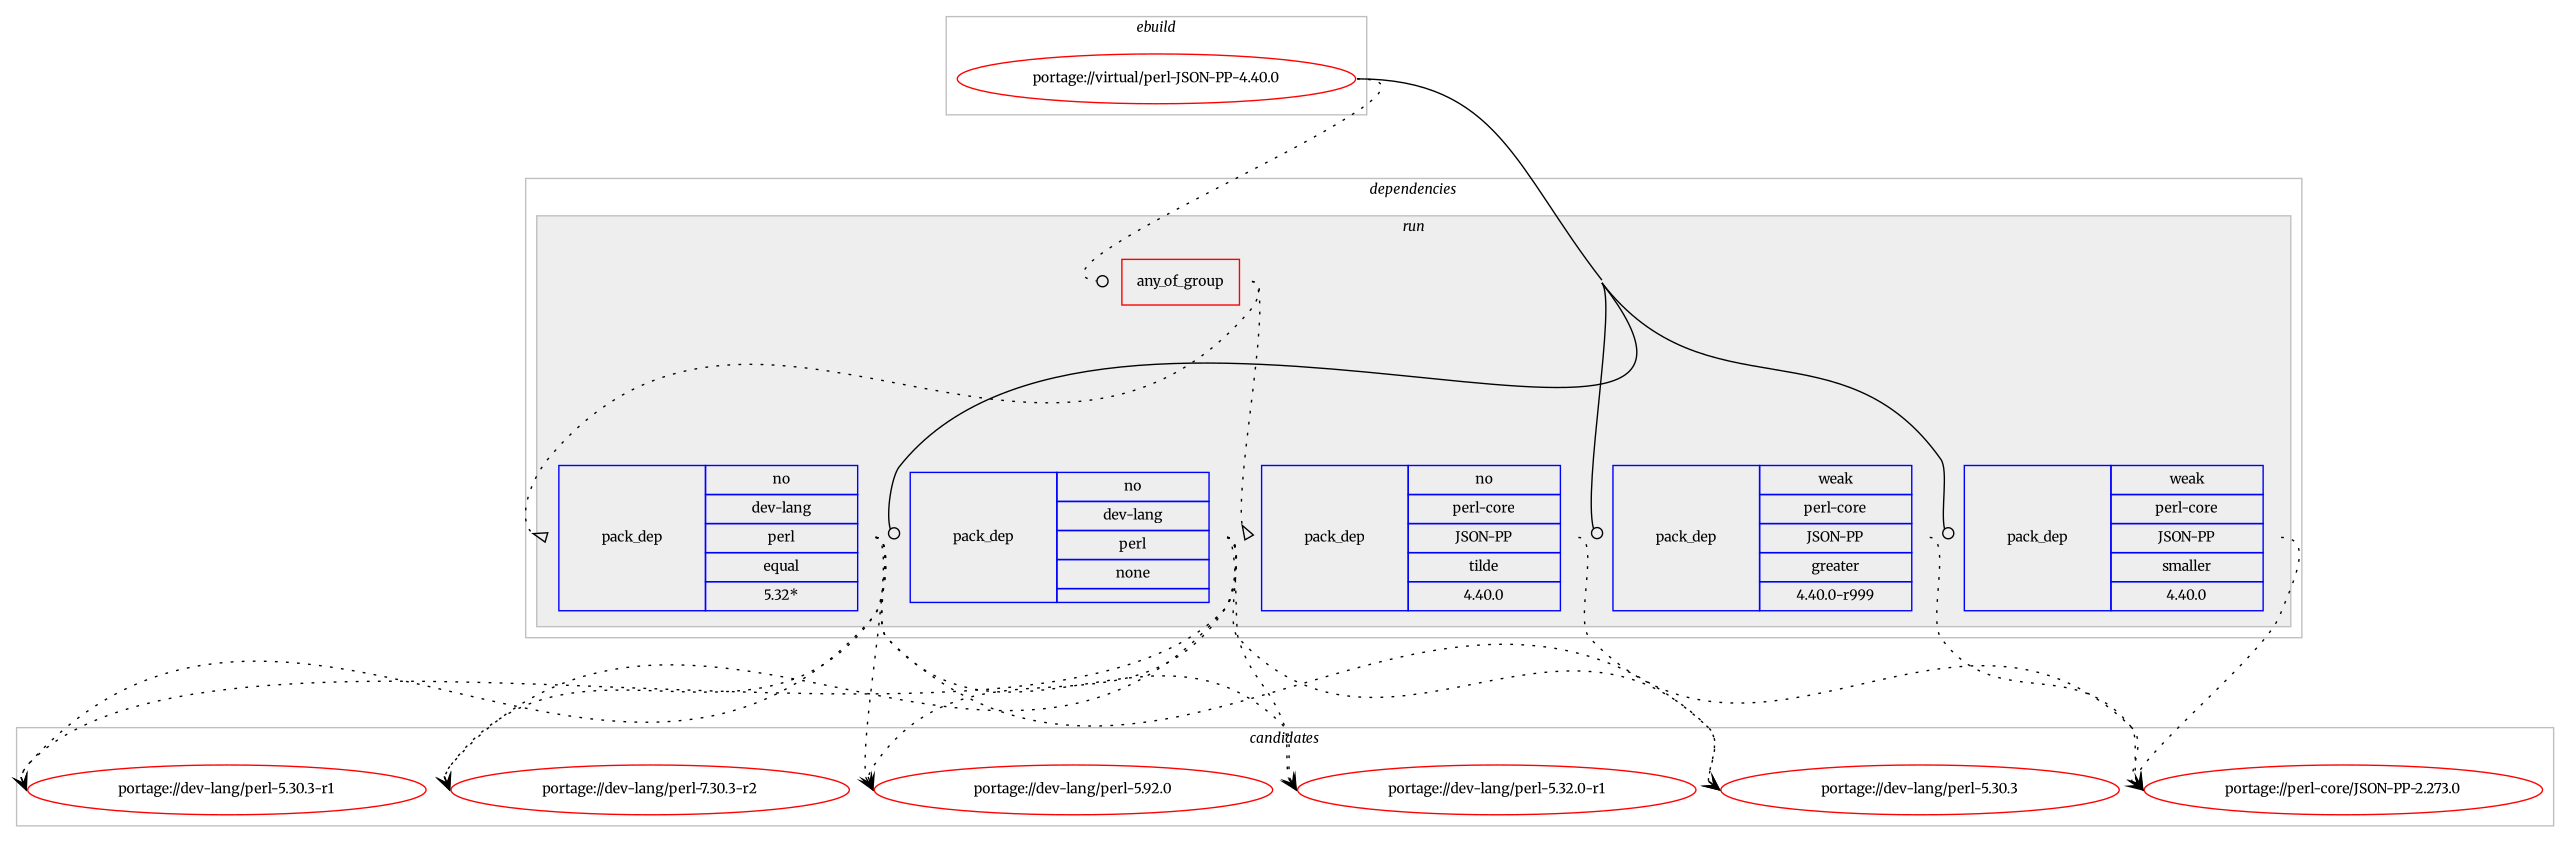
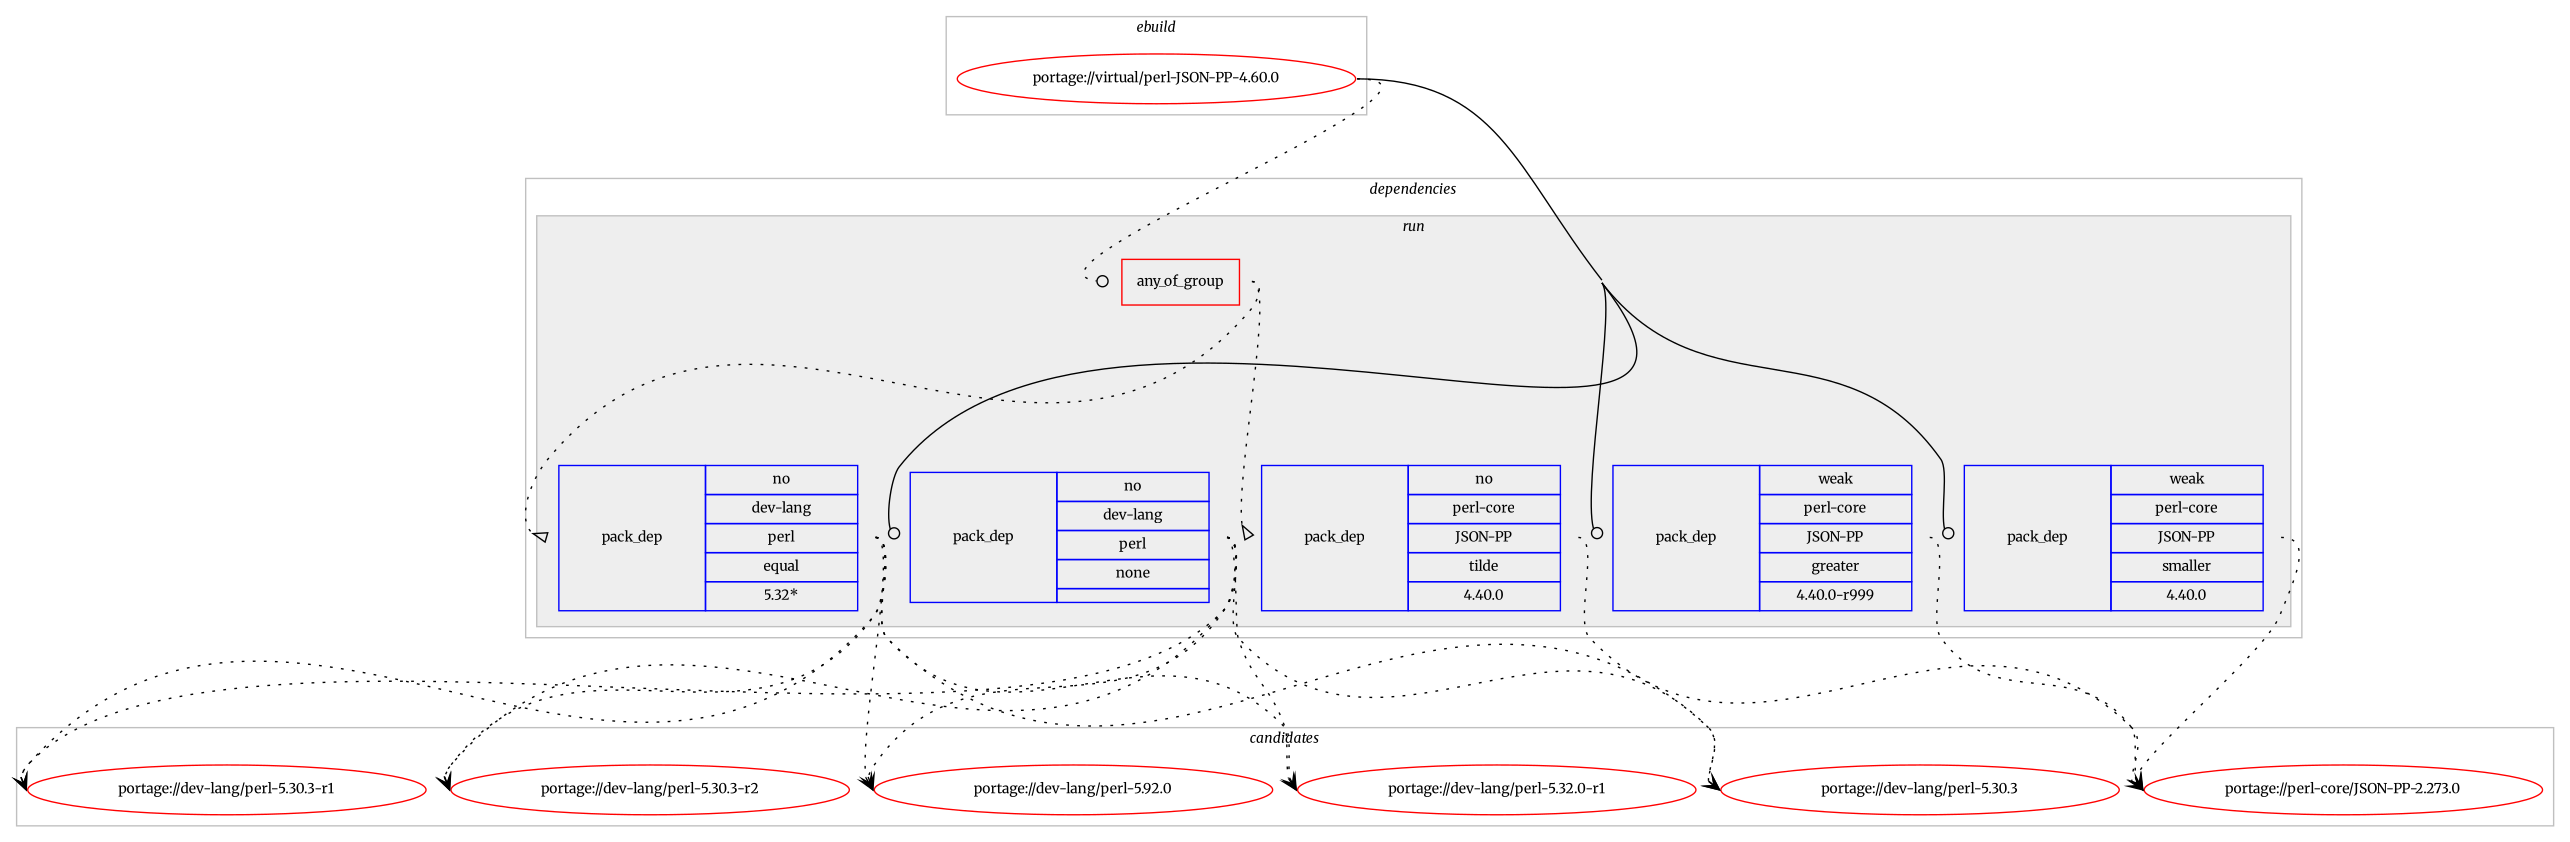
  digraph {
    compound=true
    concentrate=true
    fontname=Merriweather
    fontsize=10
    newrank=true
    rankdir=TB
    ranksep=1.5
    node [color=red fontname=Merriweather fontsize=10]
    edge [arrowhead=vee fontname=Merriweather headport=w style=dotted tailport=e weight=100]
-   n1 [label="portage://virtual/perl-JSON-PP-4.40.0" width=4]
+   n1 [label="portage://virtual/perl-JSON-PP-4.60.0" width=4]
    n2 [color=blue label=<<TABLE BORDER="0" CELLBORDER="1" CELLSPACING="0" CELLPADDING="4" WIDTH="220"><TR><TD ROWSPAN="6" CELLPADDING="30">pack_dep</TD></TR><TR><TD WIDTH="110">no</TD></TR><TR><TD>dev-lang</TD></TR><TR><TD>perl</TD></TR><TR><TD>equal</TD></TR><TR><TD>5.32*</TD></TR></TABLE>> shape=none]
    n3 [color=blue label=<<TABLE BORDER="0" CELLBORDER="1" CELLSPACING="0" CELLPADDING="4" WIDTH="220"><TR><TD ROWSPAN="6" CELLPADDING="30">pack_dep</TD></TR><TR><TD WIDTH="110">no</TD></TR><TR><TD>perl-core</TD></TR><TR><TD>JSON-PP</TD></TR><TR><TD>tilde</TD></TR><TR><TD>4.40.0</TD></TR></TABLE>> shape=none]
    n4 [label=<<TABLE BORDER="0" CELLBORDER="1" CELLSPACING="0" CELLPADDING="4"><TR><TD CELLPADDING="10">any_of_group</TD></TR></TABLE>> shape=none]
    n5 [color=blue label=<<TABLE BORDER="0" CELLBORDER="1" CELLSPACING="0" CELLPADDING="4" WIDTH="220"><TR><TD ROWSPAN="6" CELLPADDING="30">pack_dep</TD></TR><TR><TD WIDTH="110">no</TD></TR><TR><TD>dev-lang</TD></TR><TR><TD>perl</TD></TR><TR><TD>none</TD></TR><TR><TD></TD></TR></TABLE>> shape=none]
    n6 [color=blue label=<<TABLE BORDER="0" CELLBORDER="1" CELLSPACING="0" CELLPADDING="4" WIDTH="220"><TR><TD ROWSPAN="6" CELLPADDING="30">pack_dep</TD></TR><TR><TD WIDTH="110">weak</TD></TR><TR><TD>perl-core</TD></TR><TR><TD>JSON-PP</TD></TR><TR><TD>greater</TD></TR><TR><TD>4.40.0-r999</TD></TR></TABLE>> shape=none]
    n7 [color=blue label=<<TABLE BORDER="0" CELLBORDER="1" CELLSPACING="0" CELLPADDING="4" WIDTH="220"><TR><TD ROWSPAN="6" CELLPADDING="30">pack_dep</TD></TR><TR><TD WIDTH="110">weak</TD></TR><TR><TD>perl-core</TD></TR><TR><TD>JSON-PP</TD></TR><TR><TD>smaller</TD></TR><TR><TD>4.40.0</TD></TR></TABLE>> shape=none]
    n8 [label="portage://dev-lang/perl-5.32.0-r1" width=4]
    n9 [label="portage://dev-lang/perl-5.92.0" width=4]
-   n10 [label="portage://dev-lang/perl-7.30.3-r2" width=4]
+   n10 [label="portage://dev-lang/perl-5.30.3-r2" width=4]
    n11 [label="portage://dev-lang/perl-5.30.3-r1" width=4]
    n12 [label="portage://dev-lang/perl-5.30.3" width=4]
    n13 [label="portage://perl-core/JSON-PP-2.273.0" width=4]
    subgraph cluster_1 {
      color=gray
      label=<<i>ebuild</i>>
      rank=same
      n1
    }
    subgraph cluster_2 {
      color=gray
      label=<<i>dependencies</i>>
      subgraph cluster_3 {
        color=gray
        fillcolor="#eeeeee"
        label=<<i>compile</i>>
        style=filled
      }
      subgraph cluster_4 {
        color=gray
        fillcolor="#eeeeee"
        label=<<i>compile and run</i>>
        style=filled
      }
      subgraph cluster_5 {
        color=gray
        fillcolor="#eeeeee"
        label=<<i>run</i>>
        style=filled
        subgraph sub_6 {
          color=gray
          fillcolor="#eeeeee"
          label=<<i>run</i>>
          style=filled
          n4
          subgraph sub_7 {
            color=gray
            fillcolor="#eeeeee"
            label=<<i>run</i>>
            style=filled
            n2
          }
          subgraph sub_8 {
            color=gray
            fillcolor="#eeeeee"
            label=<<i>run</i>>
            style=filled
            n3
          }
        }
        subgraph sub_9 {
          color=gray
          fillcolor="#eeeeee"
          label=<<i>run</i>>
          style=filled
          n5
        }
        subgraph sub_10 {
          color=gray
          fillcolor="#eeeeee"
          label=<<i>run</i>>
          style=filled
          n6
        }
        subgraph sub_11 {
          color=gray
          fillcolor="#eeeeee"
          label=<<i>run</i>>
          style=filled
          n7
        }
      }
    }
    subgraph cluster_12 {
      color=gray
      label=<<i>candidates</i>>
      rank=same
      subgraph sub_13 {
        color=black
        label=<<i>candidates</i>>
        nodesep=1
        rank=same
        n8
        n9
        n10
        n11
        n12
      }
      subgraph sub_14 {
        color=black
        label=<<i>candidates</i>>
        nodesep=1
        rank=same
        n13
      }
      subgraph sub_15 {
        color=black
        label=<<i>candidates</i>>
        nodesep=1
        rank=same
        n8
        n9
        n10
        n11
        n12
      }
      subgraph sub_16 {
        color=black
        label=<<i>candidates</i>>
        nodesep=1
        rank=same
        n13
      }
      subgraph sub_17 {
        color=black
        label=<<i>candidates</i>>
        nodesep=1
        rank=same
        n13
      }
    }
    n1 -> n4 [arrowhead=odot weight=20]
    n1 -> n5 [arrowhead=odot style=solid weight=20]
    n1 -> n6 [arrowhead=odot style=solid weight=20]
    n1 -> n7 [arrowhead=odot style=solid weight=20]
    n2 -> n8
    n2 -> n9
    n2 -> n10
    n2 -> n11
    n2 -> n12
    n3 -> n13
    n4 -> n2 [arrowhead=oinv weight=20]
    n4 -> n3 [arrowhead=oinv weight=20]
    n5 -> n8
    n5 -> n9
    n5 -> n10
    n5 -> n11
    n5 -> n12
    n6 -> n13
    n7 -> n13
  }
